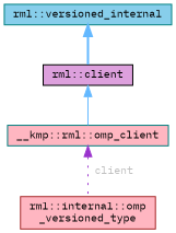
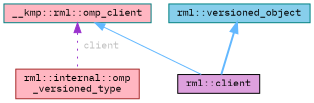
  digraph {
    fontname="IBM Plex Mono"
    node [color=teal fillcolor=lightpink fontname="IBM Plex Mono" fontsize=10 shape=box style=filled]
    edge [color=steelblue1 dir=back fontname="IBM Plex Mono" fontsize=10 labelfontname=Helvetica labelfontsize=10]
    n1 [color=brown fontcolor=black height=0.2 label="rml::internal::omp\l_versioned_type" width=0.4]
    n2 [height=0.2 label="__kmp::rml::omp_client" width=0.4]
    n3 [color=black fillcolor=plum height=0.2 label="rml::client" width=0.4]
-   n4 [fillcolor=skyblue height=0.2 label="rml::versioned_internal" width=0.4]
+   n4 [fillcolor=skyblue height=0.2 label="rml::versioned_object" width=0.4]
    n2 -> n1 [color=darkorchid3 fontcolor=grey label=" client" style=dotted]
-   n3 -> n2 [style=solid]
+   n2 -> n3 [style=solid]
    n4 -> n3 [style=bold]
  }
